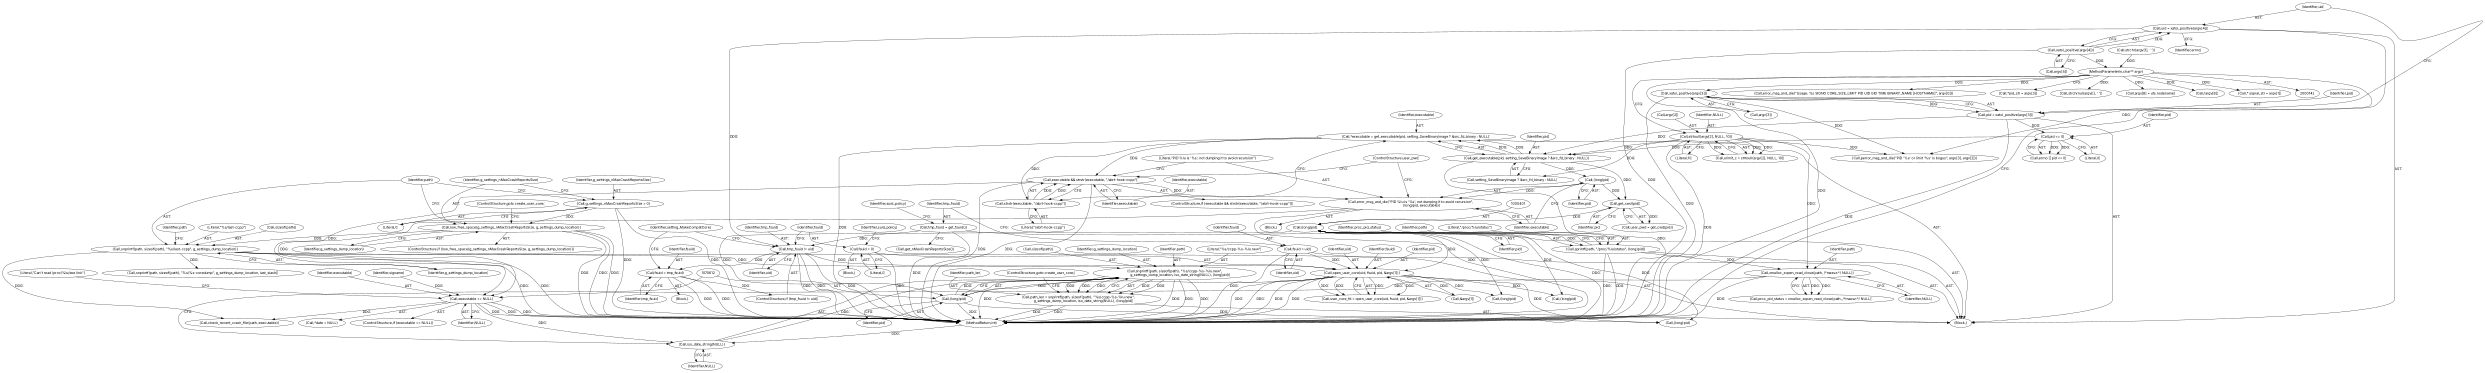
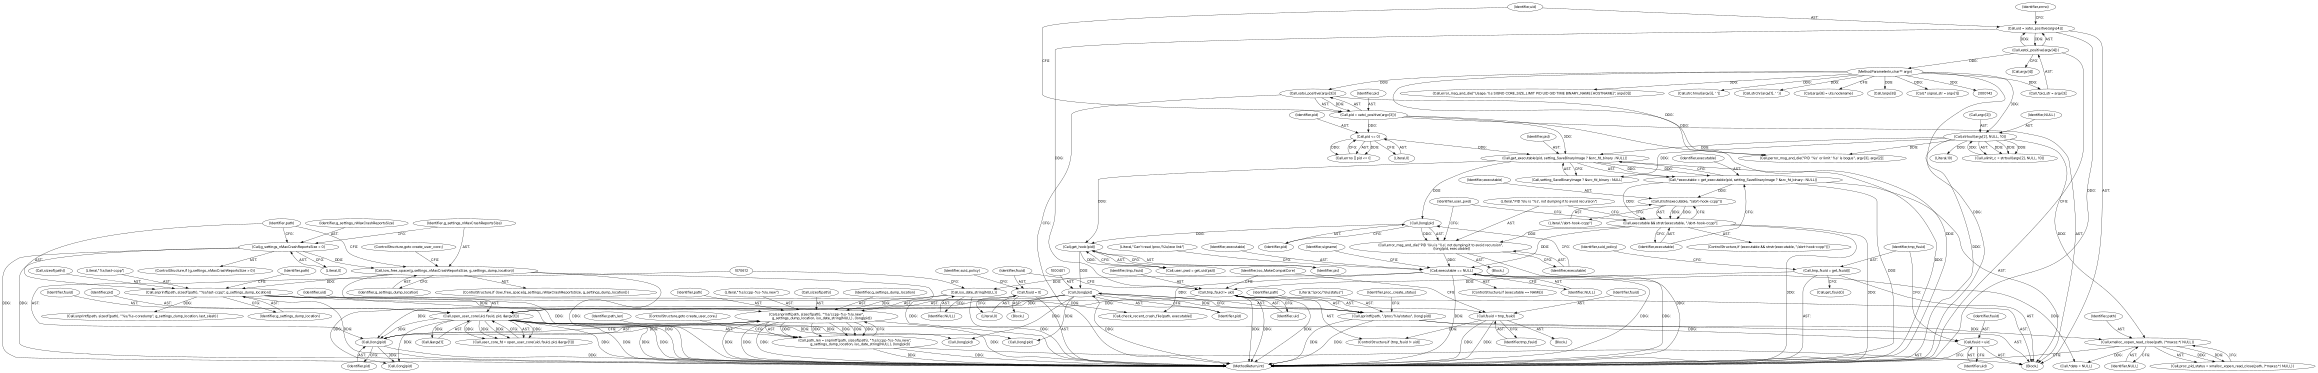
  digraph {
    fontname=Inter
    node [fontname=Inter]
    edge [fontname=Inter]
    n1 [label="(Call,snprintf(path, sizeof(path), \"%s/ccpp-%s-%lu.new\",\n            g_settings_dump_location, iso_date_string(NULL), (long)pid))"]
    n2 [label="(Call,(long)pid)"]
    n3 [label="(Call,path_len = snprintf(path, sizeof(path), \"%s/ccpp-%s-%lu.new\",\n            g_settings_dump_location, iso_date_string(NULL), (long)pid))"]
    n4 [label="(MethodReturn,int)"]
    n5 [label="(Call,(long)pid)"]
    n6 [label="(Identifier,pid)"]
    n7 [label="(Block,)"]
    n8 [label="(Call,snprintf(path, sizeof(path), \"%s/last-ccpp\", g_settings_dump_location))"]
    n9 [label="(Call,snprintf(path, sizeof(path), \"%s/%s-coredump\", g_settings_dump_location, last_slash))"]
    n10 [label="(Identifier,g_settings_dump_location)"]
    n11 [label="(Call,check_recent_crash_file(path, executable))"]
    n12 [label="(Call,low_free_space(g_settings_nMaxCrashReportsSize, g_settings_dump_location))"]
    n13 [label="(Identifier,g_settings_dump_location)"]
    n14 [label="(ControlStructure,if (low_free_space(g_settings_nMaxCrashReportsSize, g_settings_dump_location)))"]
    n15 [label="(Call,g_settings_nMaxCrashReportsSize > 0)"]
+   n16 [label="(ControlStructure,if (g_settings_nMaxCrashReportsSize > 0))"]
    n17 [label="(Literal,0)"]
    n18 [label="(Call,iso_date_string(NULL))"]
    n19 [label="(Identifier,NULL)"]
    n20 [label="(Call,executable == NULL)"]
    n21 [label="(Call,*date = NULL)"]
-   n22 [label="(ControlStructure,if (executable == NULL))"]
+   n22 [label="(ControlStructure,if (executable == NAME))"]
    n23 [label="(Identifier,NULL)"]
    n24 [label="(Call,error_msg_and_die(\"PID %lu is '%s', not dumping it to avoid recursion\",\n                        (long)pid, executable))"]
    n25 [label="(Block,)"]
    n26 [label="(Identifier,executable)"]
    n27 [label="(Call,(long)pid)"]
-   n28 [label="(Call,get_cwd(pid))"]
+   n28 [label="(Call,get_hook(pid))"]
    n29 [label="(Identifier,pid)"]
    n30 [label="(Call,(long)pid)"]
    n31 [label="(Identifier,pid)"]
-   n32 [label="(Call,user_pwd = get_cwd(pid))"]
+   n32 [label="(Call,user_pwd = get_uid(pid))"]
    n33 [label="(Call,get_executable(pid, setting_SaveBinaryImage ? &src_fd_binary : NULL))"]
    n34 [label="(Call,*executable = get_executable(pid, setting_SaveBinaryImage ? &src_fd_binary : NULL))"]
    n35 [label="(Call,setting_SaveBinaryImage ? &src_fd_binary : NULL)"]
    n36 [label="(Call,executable && strstr(executable, \"/abrt-hook-ccpp\"))"]
    n37 [label="(Call,strstr(executable, \"/abrt-hook-ccpp\"))"]
    n38 [label="(Call,pid <= 0)"]
    n39 [label="(Literal,0)"]
    n40 [label="(Call,errno || pid <= 0)"]
    n41 [label="(Call,pid = xatoi_positive(argv[3]))"]
    n42 [label="(Call,xatoi_positive(argv[3]))"]
    n43 [label="(Call,perror_msg_and_die(\"PID '%s' or limit '%s' is bogus\", argv[3], argv[2]))"]
-   n44 [label="(Call,argv[3])"]
    n45 [label="(MethodParameterIn,char** argv)"]
    n46 [label="(Call,strtoull(argv[2], NULL, 10))"]
    n47 [label="(Call,error_msg_and_die(\"Usage: %s SIGNO CORE_SIZE_LIMIT PID UID GID TIME BINARY_NAME [HOSTNAME]\", argv[0]))"]
    n48 [label="(Call,*pid_str = argv[3])"]
    n49 [label="(Call,strchrnul(argv[i], ' '))"]
    n50 [label="(Call,strchr(argv[1], ' '))"]
    n51 [label="(Call,argv[8] = uts.nodename)"]
    n52 [label="(Call,!argv[8])"]
    n53 [label="(Call,* signal_str = argv[1])"]
    n54 [label=2000142]
    n55 [label="(Call,xmalloc_xopen_read_close(path, /*maxsz:*/ NULL))"]
    n56 [label="(Call,ulimit_c = strtoull(argv[2], NULL, 10))"]
    n57 [label="(Literal,10)"]
    n58 [label="(Call,xatoi_positive(argv[4]))"]
    n59 [label="(Call,uid = xatoi_positive(argv[4]))"]
    n60 [label="(Call,argv[4])"]
    n61 [label="(Call,proc_pid_status = xmalloc_xopen_read_close(path, /*maxsz:*/ NULL))"]
    n62 [label="(Identifier,NULL)"]
    n63 [label="(Identifier,executable)"]
    n64 [label="(ControlStructure,if (executable && strstr(executable, \"/abrt-hook-ccpp\")))"]
    n65 [label="(Literal,\"/abrt-hook-ccpp\")"]
    n66 [label="(Call,sprintf(path, \"/proc/%lu/status\", (long)pid))"]
    n67 [label="(Call,open_user_core(uid, fsuid, pid, &argv[1]))"]
    n68 [label="(Call,(long)pid)"]
    n69 [label="(Call,(long)pid)"]
    n70 [label="(Identifier,pid)"]
    n71 [label="(Call,&argv[1])"]
    n72 [label="(Call,user_core_fd = open_user_core(uid, fsuid, pid, &argv[1]))"]
    n73 [label="(Call,tmp_fsuid != uid)"]
    n74 [label="(Call,fsuid = tmp_fsuid)"]
    n75 [label="(ControlStructure,if (tmp_fsuid != uid))"]
    n76 [label="(Identifier,uid)"]
    n77 [label="(Identifier,tmp_fsuid)"]
    n78 [label="(Block,)"]
    n79 [label="(Call,tmp_fsuid = get_fsuid())"]
-   n80 [label="(Call,get_nMaxCrashReportsSize())"]
+   n80 [label="(Call,get_fsuid())"]
    n81 [label="(Call,fsuid = uid)"]
    n82 [label="(Identifier,uid)"]
    n83 [label="(Call,fsuid = 0)"]
    n84 [label="(Block,)"]
    n85 [label="(Literal,0)"]
    n86 [label="(Literal,\"%s/ccpp-%s-%lu.new\")"]
    n87 [label="(Call,sizeof(path))"]
    n88 [label="(Literal,\"%s/last-ccpp\")"]
    n89 [label="(Identifier,errno)"]
    n90 [label="(Identifier,fsuid)"]
    n91 [label="(Identifier,g_settings_nMaxCrashReportsSize)"]
    n92 [label="(Call,argv[2])"]
    n93 [label="(Identifier,fsuid)"]
    n94 [label="(Identifier,pid)"]
    n95 [label="(Identifier,pid)"]
    n96 [label="(Call,sizeof(path))"]
    n97 [label="(Identifier,g_settings_nMaxCrashReportsSize)"]
    n98 [label="(Identifier,tmp_fsuid)"]
    n99 [label="(Identifier,path)"]
    n100 [label="(Identifier,tmp_fsuid)"]
    n101 [label="(Identifier,signame)"]
    n102 [label="(Identifier,g_settings_dump_location)"]
    n103 [label="(Identifier,path_len)"]
    n104 [label="(ControlStructure,goto create_user_core;)"]
    n105 [label="(Literal,\"/proc/%lu/status\")"]
    n106 [label="(ControlStructure,goto create_user_core;)"]
    n107 [label="(Identifier,path)"]
    n108 [label="(Literal,\"Can't read /proc/%lu/exe link\")"]
    n109 [label="(Identifier,path)"]
    n110 [label="(Identifier,executable)"]
    n111 [label="(Identifier,suid_policy)"]
    n112 [label="(Identifier,path)"]
    n113 [label="(Identifier,suid_policy)"]
-   n114 [label="(Identifier,proc_pid_status)"]
+   n114 [label="(Identifier,proc_create_status)"]
    n115 [label="(Identifier,executable)"]
    n116 [label="(Identifier,uid)"]
    n117 [label="(Identifier,pid)"]
    n118 [label="(Identifier,pid)"]
    n119 [label="(Identifier,fsuid)"]
    n120 [label="(Identifier,path)"]
    n121 [label="(Identifier,executable)"]
-   n122 [label="(Identifier,setting_MakeCompatCore)"]
+   n122 [label="(Identifier,iso_MakeCompatCore)"]
    n123 [label="(Identifier,uid)"]
-   n124 [label="(ControlStructure,user_pwd)"]
+   n124 [label="(Identifier,user_pwd)"]
    n125 [label="(Literal,\"PID %lu is '%s', not dumping it to avoid recursion\")"]
    n126 [label="(Identifier,fsuid)"]
    n127 [label="(Identifier,NULL)"]
    n128 [label=1070612]
    1000401
    n1 -> n2 [label="CFG: "]
    n1 -> n3 [label="AST: "]
    n1 -> n3 [label="DDG: "]
    n1 -> n3 [label="DDG: "]
    n1 -> n3 [label="DDG: "]
    n1 -> n3 [label="DDG: "]
    n1 -> n3 [label="DDG: "]
    n1 -> n4 [label="DDG: "]
    n1 -> n4 [label="DDG: "]
    n1 -> n4 [label="DDG: "]
    n1 -> n4 [label="DDG: "]
    n2 -> n1 [label="AST: "]
    n2 -> n1 [label="DDG: "]
    n2 -> n4 [label="DDG: "]
    n2 -> n5 [label="DDG: "]
    n2 -> n6 [label="CFG: "]
    n3 -> n1 [label="CFG: "]
    n3 -> n4 [label="DDG: "]
    n3 -> n4 [label="DDG: "]
    n3 -> n7 [label="AST: "]
    n6 -> n2 [label="AST: "]
    n8 -> n1 [label="DDG: "]
    n8 -> n4 [label="DDG: "]
    n8 -> n4 [label="DDG: "]
    n8 -> n7 [label="AST: "]
    n8 -> n9 [label="DDG: "]
    n8 -> n10 [label="CFG: "]
    n8 -> n11 [label="DDG: "]
    n10 -> n8 [label="AST: "]
    n12 -> n4 [label="DDG: "]
    n12 -> n4 [label="DDG: "]
    n12 -> n4 [label="DDG: "]
    n12 -> n8 [label="DDG: "]
    n12 -> n13 [label="CFG: "]
    n12 -> n14 [label="AST: "]
    n13 -> n12 [label="AST: "]
    n15 -> n4 [label="DDG: "]
    n15 -> n4 [label="DDG: "]
    n15 -> n12 [label="DDG: "]
+   n15 -> n16 [label="AST: "]
    n15 -> n17 [label="CFG: "]
    n17 -> n15 [label="AST: "]
    n18 -> n1 [label="AST: "]
    n18 -> n1 [label="DDG: "]
-   n4 -> n18 [label="DDG: "]
+   n18 -> n4 [label="DDG: "]
    n18 -> n19 [label="CFG: "]
    n19 -> n18 [label="AST: "]
    n20 -> n4 [label="DDG: "]
    n20 -> n4 [label="DDG: "]
    n20 -> n4 [label="DDG: "]
    n20 -> n11 [label="DDG: "]
    n20 -> n18 [label="DDG: "]
-   n20 -> n21 [label="AST: "]
+   n20 -> n21 [label="DDG: "]
    n20 -> n22 [label="AST: "]
    n20 -> n23 [label="CFG: "]
    n23 -> n20 [label="AST: "]
    n24 -> n4 [label="DDG: "]
    n24 -> n20 [label="DDG: "]
    n24 -> n25 [label="AST: "]
    n24 -> n26 [label="CFG: "]
    n26 -> n24 [label="AST: "]
    n26 -> n27 [label="CFG: "]
    n27 -> n24 [label="AST: "]
    n27 -> n24 [label="DDG: "]
    n27 -> n28 [label="DDG: "]
    n27 -> n29 [label="CFG: "]
    n28 -> n30 [label="DDG: "]
    n28 -> n31 [label="CFG: "]
    n28 -> n32 [label="AST: "]
    n28 -> n32 [label="DDG: "]
    n29 -> n27 [label="AST: "]
    n30 -> n2 [label="DDG: "]
    n30 -> n4 [label="DDG: "]
    n30 -> n5 [label="DDG: "]
    n30 -> n66 [label="AST: "]
    n30 -> n66 [label="DDG: "]
    n30 -> n67 [label="DDG: "]
    n30 -> n68 [label="DDG: "]
    n30 -> n69 [label="DDG: "]
    n30 -> n70 [label="CFG: "]
    n31 -> n28 [label="AST: "]
    n32 -> n28 [label="CFG: "]
    n33 -> n4 [label="DDG: "]
    n33 -> n27 [label="DDG: "]
    n33 -> n28 [label="DDG: "]
    n33 -> n34 [label="AST: "]
    n33 -> n34 [label="DDG: "]
    n33 -> n34 [label="DDG: "]
    n33 -> n35 [label="CFG: "]
    n34 -> n4 [label="DDG: "]
    n34 -> n7 [label="AST: "]
    n34 -> n33 [label="CFG: "]
    n34 -> n36 [label="DDG: "]
    n34 -> n37 [label="DDG: "]
    n35 -> n33 [label="AST: "]
    n36 -> n4 [label="DDG: "]
    n36 -> n4 [label="DDG: "]
    n36 -> n20 [label="DDG: "]
    n36 -> n24 [label="DDG: "]
    n36 -> n37 [label="CFG: "]
    n36 -> n63 [label="CFG: "]
    n36 -> n64 [label="AST: "]
    n37 -> n36 [label="AST: "]
    n37 -> n36 [label="DDG: "]
    n37 -> n36 [label="DDG: "]
    n37 -> n65 [label="CFG: "]
    n38 -> n33 [label="DDG: "]
    n38 -> n39 [label="CFG: "]
    n38 -> n40 [label="AST: "]
    n38 -> n40 [label="DDG: "]
    n38 -> n40 [label="DDG: "]
    n39 -> n38 [label="AST: "]
    n40 -> n38 [label="CFG: "]
    n41 -> n4 [label="DDG: "]
    n41 -> n7 [label="AST: "]
    n41 -> n33 [label="DDG: "]
    n41 -> n38 [label="DDG: "]
-   n41 -> n42 [label="CFG: "]
-   n42 -> n4 [label="DDG: "]
+   n41 -> n42 [label="AST: "]
+   n42 -> n4 [label="CFG: "]
    n42 -> n41 [label="AST: "]
    n42 -> n41 [label="DDG: "]
    n42 -> n43 [label="DDG: "]
-   n42 -> n44 [label="CFG: "]
-   n44 -> n42 [label="AST: "]
    n45 -> n4 [label="DDG: "]
    n45 -> n42 [label="DDG: "]
    n45 -> n43 [label="DDG: "]
-   n45 -> n46 [label="CFG: "]
+   n45 -> n46 [label="DDG: "]
    n45 -> n47 [label="DDG: "]
-   n45 -> n48 [label="CFG: "]
+   n45 -> n48 [label="DDG: "]
    n45 -> n49 [label="DDG: "]
-   n50 -> n45 [label="DDG: "]
-   n45 -> n51 [label="DDG: "]
+   n45 -> n50 [label="DDG: "]
+   n45 -> n51 [label="CFG: "]
    n45 -> n52 [label="DDG: "]
    n45 -> n53 [label="DDG: "]
-   n45 -> n54 [label="AST: "]
+   n45 -> n54 [label="DDG: "]
    n46 -> n4 [label="DDG: "]
    n46 -> n33 [label="DDG: "]
    n46 -> n35 [label="DDG: "]
    n46 -> n43 [label="DDG: "]
    n46 -> n55 [label="DDG: "]
    n46 -> n56 [label="AST: "]
    n46 -> n56 [label="DDG: "]
    n46 -> n56 [label="DDG: "]
    n46 -> n56 [label="DDG: "]
-   n46 -> n57 [label="CFG: "]
-   n55 -> n4 [label="DDG: "]
-   n55 -> n20 [label="DDG: "]
+   n46 -> n57 [label="DDG: "]
+   n55 -> n4 [label="CFG: "]
+   n55 -> n21 [label="DDG: "]
    n55 -> n61 [label="AST: "]
    n55 -> n61 [label="DDG: "]
    n55 -> n61 [label="DDG: "]
    n55 -> n62 [label="CFG: "]
-   n56 -> n46 [label="CFG: "]
-   n57 -> n46 [label="AST: "]
-   n58 -> n4 [label="DDG: "]
+   n56 -> n46 [label="DDG: "]
+   n58 -> n4 [label="CFG: "]
    n58 -> n45 [label="DDG: "]
    n58 -> n59 [label="AST: "]
    n58 -> n59 [label="DDG: "]
    n58 -> n60 [label="CFG: "]
-   n59 -> n4 [label="CFG: "]
+   n59 -> n4 [label="DDG: "]
    n59 -> n7 [label="AST: "]
-   n59 -> n58 [label="CFG: "]
+   n59 -> n58 [label="DDG: "]
    n59 -> n73 [label="DDG: "]
-   n60 -> n58 [label="AST: "]
+   n48 -> n58 [label="AST: "]
    n61 -> n55 [label="CFG: "]
    n62 -> n55 [label="AST: "]
    n63 -> n34 [label="CFG: "]
    n63 -> n36 [label="AST: "]
    n65 -> n37 [label="AST: "]
    n66 -> n4 [label="DDG: "]
    n66 -> n4 [label="DDG: "]
    n66 -> n7 [label="AST: "]
    n66 -> n30 [label="CFG: "]
    n66 -> n55 [label="DDG: "]
    n67 -> n2 [label="DDG: "]
    n67 -> n4 [label="DDG: "]
    n67 -> n4 [label="DDG: "]
    n67 -> n4 [label="DDG: "]
    n67 -> n4 [label="DDG: "]
    n67 -> n5 [label="DDG: "]
    n67 -> n68 [label="DDG: "]
    n67 -> n69 [label="DDG: "]
    n67 -> n71 [label="DDG: "]
    n67 -> n72 [label="AST: "]
    n67 -> n72 [label="DDG: "]
    n67 -> n72 [label="DDG: "]
    n67 -> n72 [label="DDG: "]
    n67 -> n72 [label="DDG: "]
    n70 -> n30 [label="AST: "]
    n71 -> n67 [label="AST: "]
    n72 -> n67 [label="CFG: "]
    n73 -> n4 [label="DDG: "]
    n73 -> n4 [label="DDG: "]
    n73 -> n4 [label="DDG: "]
    n73 -> n67 [label="DDG: "]
-   n73 -> n74 [label="DDG: "]
-   n75 -> n73 [label="AST: "]
+   n73 -> n74 [label="AST: "]
+   n73 -> n75 [label="AST: "]
    n73 -> n76 [label="CFG: "]
    n74 -> n4 [label="DDG: "]
    n74 -> n4 [label="DDG: "]
    n74 -> n75 [label="DDG: "]
    n74 -> n77 [label="CFG: "]
    n74 -> n78 [label="AST: "]
    n76 -> n73 [label="AST: "]
    n77 -> n74 [label="AST: "]
-   n79 -> n4 [label="DDG: "]
+   n79 -> n4 [label="AST: "]
    n79 -> n7 [label="AST: "]
    n79 -> n73 [label="DDG: "]
    n79 -> n80 [label="CFG: "]
-   n81 -> n4 [label="DDG: "]
+   n81 -> n4 [label="CFG: "]
    n81 -> n7 [label="AST: "]
-   n81 -> n67 [label="DDG: "]
+   n67 -> n81 [label="DDG: "]
    n81 -> n82 [label="CFG: "]
    n82 -> n81 [label="AST: "]
-   n83 -> n4 [label="DDG: "]
+   n83 -> n4 [label="AST: "]
    n83 -> n67 [label="AST: "]
    n83 -> n84 [label="AST: "]
    n83 -> n85 [label="CFG: "]
    n85 -> n83 [label="AST: "]
    n86 -> n1 [label="AST: "]
    n87 -> n8 [label="AST: "]
    n88 -> n8 [label="AST: "]
-   n59 -> n89 [label="CFG: "]
+   n89 -> n59 [label="CFG: "]
    n90 -> n81 [label="AST: "]
    n91 -> n12 [label="AST: "]
    n91 -> n15 [label="CFG: "]
    n92 -> n46 [label="AST: "]
    n93 -> n73 [label="CFG: "]
    n93 -> n83 [label="AST: "]
    n94 -> n33 [label="AST: "]
    n95 -> n67 [label="AST: "]
    n96 -> n1 [label="AST: "]
    n97 -> n15 [label="AST: "]
    n98 -> n73 [label="AST: "]
    n99 -> n55 [label="AST: "]
    n100 -> n79 [label="AST: "]
    n100 -> n81 [label="CFG: "]
-   n101 -> n20 [label="DDG: "]
+   n101 -> n20 [label="CFG: "]
    n102 -> n1 [label="AST: "]
    n103 -> n3 [label="AST: "]
    n104 -> n12 [label="CFG: "]
    n105 -> n66 [label="AST: "]
    n106 -> n3 [label="CFG: "]
    n107 -> n8 [label="AST: "]
    n107 -> n12 [label="CFG: "]
    n107 -> n15 [label="CFG: "]
    n108 -> n20 [label="CFG: "]
    n109 -> n1 [label="AST: "]
    n110 -> n37 [label="AST: "]
    n111 -> n79 [label="CFG: "]
    n112 -> n8 [label="CFG: "]
    n113 -> n83 [label="CFG: "]
    n114 -> n66 [label="CFG: "]
    n115 -> n34 [label="AST: "]
    n116 -> n67 [label="AST: "]
    n117 -> n41 [label="AST: "]
    n118 -> n38 [label="AST: "]
    n119 -> n74 [label="AST: "]
    n120 -> n66 [label="AST: "]
    n121 -> n20 [label="AST: "]
    n122 -> n73 [label="CFG: "]
    n122 -> n74 [label="CFG: "]
    n123 -> n41 [label="CFG: "]
    n123 -> n59 [label="AST: "]
    n124 -> n24 [label="CFG: "]
    n124 -> n36 [label="CFG: "]
    n125 -> n24 [label="AST: "]
    n125 -> n36 [label="CFG: "]
    n126 -> n67 [label="AST: "]
    n127 -> n46 [label="AST: "]
    n128 -> n2 [label="AST: "]
    n128 -> n18 [label="CFG: "]
    1000401 -> n30 [label="AST: "]
  }
